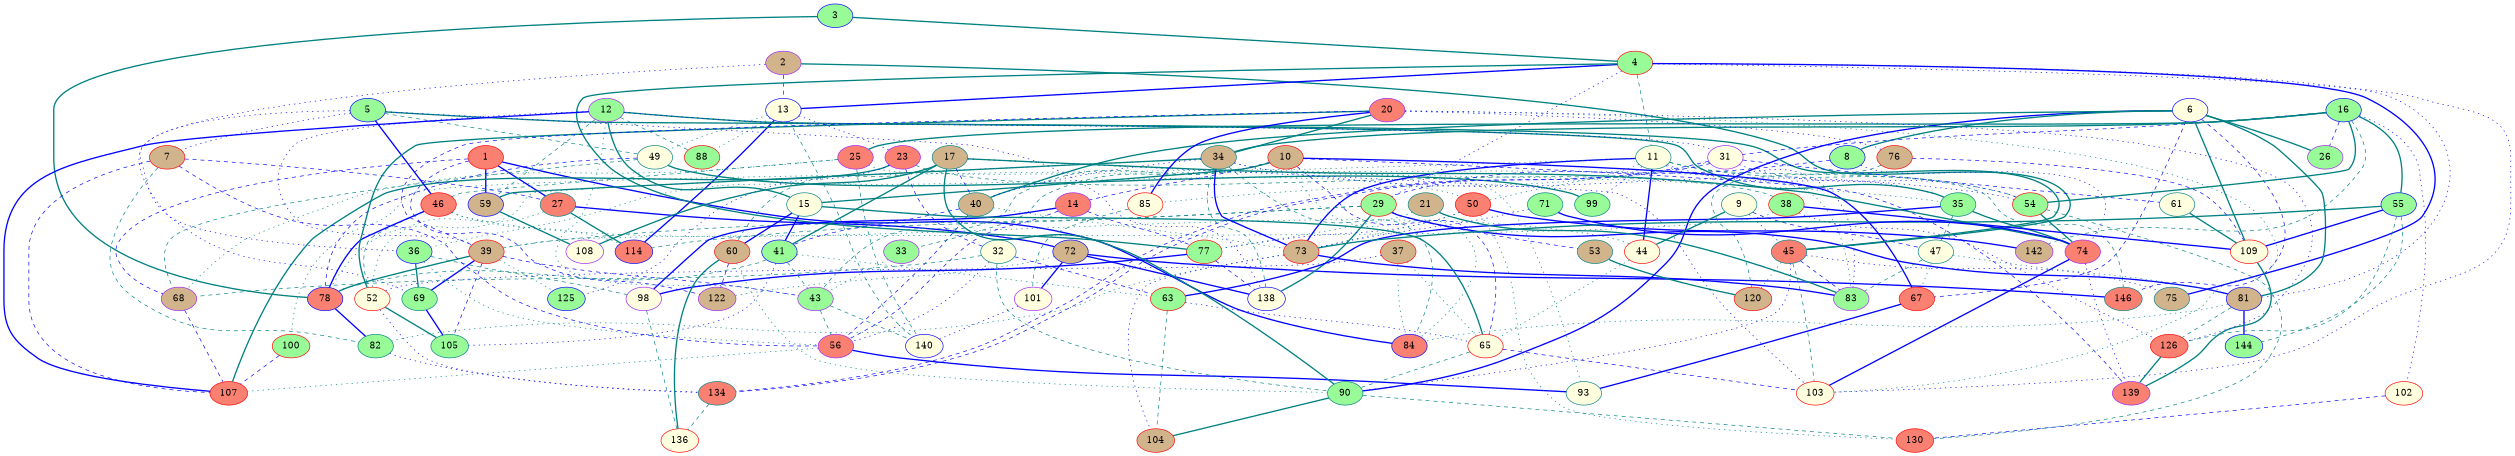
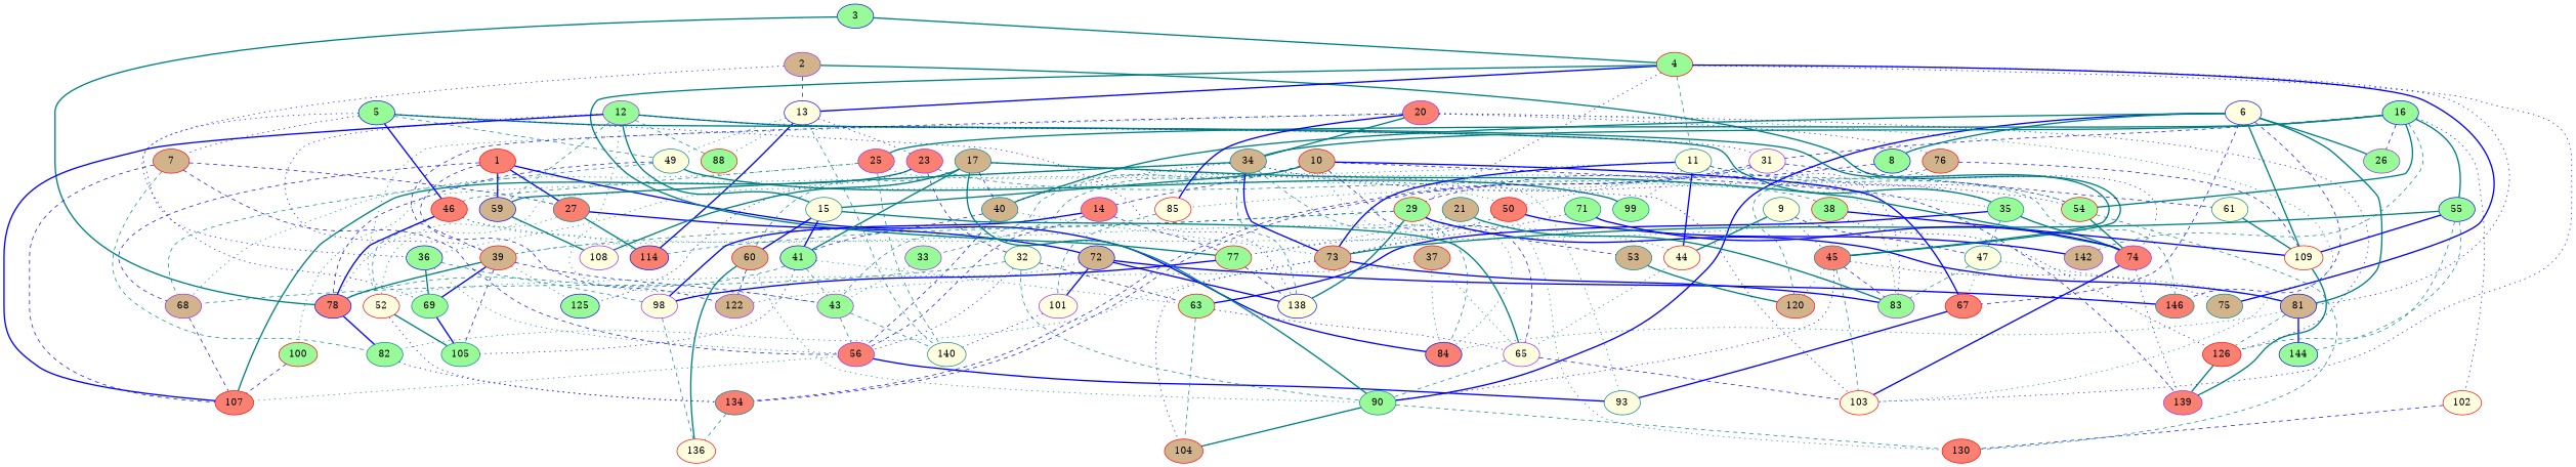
  graph {
    node [color=red fillcolor=palegreen style=filled]
    edge [color=teal style=bold]
    1 [fillcolor=salmon super="+80"]
    27 [color=teal fillcolor=salmon]
    59 [color=blue fillcolor=tan]
    68 [color=purple fillcolor=tan super="+131"]
    84 [color=blue fillcolor=salmon]
    122 [color=purple fillcolor=tan]
    114 [color=blue fillcolor=salmon]
    52 [fillcolor=lightyellow]
    72 [color=blue fillcolor=tan super="+135"]
    108 [color=purple fillcolor=lightyellow super="+145"]
    107 [fillcolor=salmon]
    2 [color=purple fillcolor=tan super="+64"]
    13 [color=blue fillcolor=lightyellow super="+110"]
    36 [color=blue super="+86"]
    45 [color=teal fillcolor=salmon super="+48"]
    49 [color=teal fillcolor=lightyellow super="+96"]
    88
    23 [color=purple fillcolor=salmon super="+24"]
-   140 [color=blue fillcolor=lightyellow]
+   140 [color=teal fillcolor=lightyellow]
    69 [color=teal super="+106"]
    56 [color=purple fillcolor=salmon super="+148"]
    98 [color=purple fillcolor=lightyellow]
    75 [color=teal fillcolor=tan]
    103 [fillcolor=lightyellow super="+128"]
    90 [color=teal super="+137"]
    83 [color=purple super="+95"]
    120 [fillcolor=tan]
    4 [super="+129"]
    11 [color=teal fillcolor=lightyellow super="+28"]
    29 [super="+30"]
    77
    81 [color=blue fillcolor=tan super="+87"]
    3 [color=blue]
    78 [color=blue fillcolor=salmon super="+141"]
    82 [color=teal]
    35 [color=teal super="+51"]
    146 [color=teal fillcolor=salmon]
    44 [fillcolor=lightyellow]
    50 [fillcolor=salmon super="+70"]
    54 [super="+116"]
    73 [fillcolor=tan super="+143"]
    99 [color=teal]
    100
    138 [color=blue fillcolor=lightyellow]
    39 [fillcolor=tan super="+62"]
    53 [color=teal fillcolor=tan]
    126 [fillcolor=salmon]
    144 [color=blue]
    5 [color=blue super="+19"]
    7 [fillcolor=tan]
    46 [fillcolor=salmon super="+97"]
    74 [color=purple fillcolor=salmon super="+113"]
    47 [color=teal fillcolor=lightyellow]
    63 [super="+92"]
    105 [color=teal super="+119"]
    6 [color=blue fillcolor=lightyellow super="+112"]
    8 [color=blue]
    26 [color=purple]
    40 [color=teal fillcolor=tan super="+142"]
    67 [fillcolor=salmon]
    109 [fillcolor=lightyellow super="+124"]
    41 [color=blue super="+42"]
    93 [color=teal fillcolor=lightyellow super="+118"]
    130 [fillcolor=salmon]
    104 [fillcolor=tan]
    139 [color=purple fillcolor=salmon]
    134 [color=teal fillcolor=salmon]
    9 [color=teal fillcolor=lightyellow]
-   65 [fillcolor=lightyellow super="+94"]
+   65 [color=purple fillcolor=lightyellow super="+94"]
    10 [fillcolor=tan super="+147"]
    14 [color=purple fillcolor=salmon super="+57"]
    15 [color=teal fillcolor=lightyellow super="+58"]
    33 [color=purple]
    43 [color=purple super="+123"]
    60 [fillcolor=tan super="+115"]
    n76 [color=purple fillcolor=tan label=142]
    12 [color=purple super="+121"]
    31 [color=purple fillcolor=lightyellow super="+117"]
    85 [fillcolor=lightyellow]
    61 [color=teal fillcolor=lightyellow]
    125 [color=blue]
    32 [color=teal fillcolor=lightyellow super="+89"]
    38 [super="+91"]
    136 [fillcolor=lightyellow]
    16 [color=blue super="+79"]
    25 [color=purple fillcolor=salmon]
    34 [color=teal fillcolor=tan super="+66"]
    55 [color=blue super="+111"]
    102 [fillcolor=lightyellow]
    17 [color=teal fillcolor=tan super="+127"]
    20 [color=purple fillcolor=salmon super="+133"]
    76 [fillcolor=tan]
    101 [color=purple fillcolor=lightyellow]
    21 [color=teal fillcolor=tan]
    37 [fillcolor=tan]
    71 [color=teal]
    1 -- 27 [color=blue]
    1 -- 59 [color=blue]
    1 -- 68 [color=blue style=dashed]
    1 -- 84 [color=blue]
    1 -- 122 [color=blue style=dashed]
    27 -- 114
    27 -- 52 [style=dotted]
    27 -- 72 [color=blue]
    59 -- 108
    68 -- 107 [color=blue style=dashed]
    52 -- 105
    52 -- 134 [color=blue style=dotted]
    72 -- 122 [style=dotted]
    72 -- 146 [color=blue]
    72 -- 138 [color=blue]
    72 -- 101 [color=blue]
    2 -- 13 [color=blue style=dashed weight=2]
    2 -- 36 [color=blue style=dotted]
    2 -- 45
    13 -- 114 [color=blue]
    13 -- 49 [style=dotted]
    13 -- 88 [style=dotted]
    13 -- 23 [color=blue style=dotted]
    13 -- 140 [style=dashed]
    36 -- 69
    36 -- 56 [style=dotted]
    36 -- 98 [style=dashed]
    45 -- 75 [color=blue style=dotted]
    45 -- 103 [style=dashed]
    45 -- 90 [color=blue style=dotted]
    45 -- 83 [color=blue style=dashed]
    45 -- 120 [style=dotted]
    49 -- 68 [style=dashed]
    49 -- 78 [color=blue style=dashed]
    49 -- 50 [style=dotted]
    49 -- 99
    23 -- 107
    23 -- 125 [color=blue style=dotted]
    23 -- 32 [color=blue style=dashed]
    23 -- 38 [style=dashed]
    69 -- 105 [color=blue]
    56 -- 107 [style=dotted]
    56 -- 93 [color=blue]
    98 -- 136 [style=dashed]
    90 -- 130 [style=dashed]
    90 -- 104
    4 -- 13 [color=blue]
    4 -- 75 [color=blue]
    4 -- 103 [color=blue style=dotted]
    4 -- 11 [style=dashed]
    4 -- 29 [color=blue style=dotted]
    4 -- 77
    4 -- 81 [color=blue style=dotted]
    11 -- 83 [color=blue style=dotted]
    11 -- 35 [color=blue style=dotted]
    11 -- 146 [style=dashed]
    11 -- 44 [color=blue]
    11 -- 50 [style=dotted]
    11 -- 54 [style=dashed]
    11 -- 73 [color=blue]
    11 -- 99 [color=blue style=dotted]
    11 -- 100 [style=dotted]
    29 -- 114 [style=dashed]
    29 -- 81 [color=blue]
    29 -- 138
    29 -- 39 [style=dashed]
    29 -- 53 [color=blue style=dashed]
    77 -- 98 [color=blue]
    77 -- 138 [color=blue style=dashed]
    81 -- 84 [style=dotted]
    81 -- 126 [style=dashed]
    81 -- 144 [color=blue]
    3 -- 4
    3 -- 78
    78 -- 82 [color=blue]
    82 -- 134 [color=blue style=dotted]
    35 -- 74
    35 -- 47 [style=dashed]
    35 -- 63 [color=blue]
    44 -- 65 [style=dotted]
    50 -- 77 [color=blue style=dotted]
    50 -- 73 [style=dotted]
    50 -- 130 [style=dotted]
    50 -- n76 [color=blue]
    54 -- 74
    54 -- 130 [style=dashed]
    73 -- 83 [color=blue]
    73 -- 82 [style=dotted]
    73 -- 104 [color=blue style=dotted]
    100 -- 107 [color=blue style=dashed]
    39 -- 69 [color=blue]
    39 -- 78
    39 -- 105 [color=blue style=dashed]
    39 -- 43 [color=blue style=dashed]
    39 -- 125 [style=dotted]
    53 -- 120
    126 -- 139
    5 -- 49 [style=dashed]
    5 -- 69 [color=blue style=dotted]
    5 -- 35
    5 -- 138 [color=blue style=dotted]
    5 -- 7 [color=blue style=dotted]
    5 -- 46 [color=blue]
    7 -- 27 [color=blue style=dashed]
    7 -- 107 [color=blue style=dashed]
    7 -- 56 [color=blue style=dashed]
    7 -- 82 [style=dashed]
    46 -- 114 [style=dotted]
    46 -- 52 [style=dashed]
    46 -- 78 [color=blue]
    46 -- 44 [style=dotted]
    74 -- 103 [color=blue]
    74 -- 139 [color=blue style=dotted]
    47 -- 83 [style=dashed]
    47 -- 81 [style=dotted]
    47 -- 67 [style=dotted]
    63 -- 104 [style=dashed]
    63 -- 65 [color=blue style=dotted]
    6 -- 90 [color=blue]
    6 -- 81
    6 -- 146 [color=blue style=dashed]
    6 -- 8
    6 -- 26
    6 -- 40
    6 -- 67 [color=blue style=dashed]
    6 -- 109
    8 -- 29 [color=blue style=dashed]
    8 -- 74 [color=blue style=dotted]
    40 -- 56 [color=blue style=dashed]
    40 -- 73 [style=dotted]
    40 -- 41 [color=blue style=dashed]
    67 -- 93 [color=blue]
    109 -- 139
    41 -- 78 [style=dashed]
    41 -- 63 [style=dotted]
    41 -- 105 [color=blue style=dotted]
    41 -- 43 [style=dashed]
    134 -- 136 [style=dashed]
    9 -- 45 [color=blue style=dotted]
    9 -- 44
    9 -- 47 [color=blue style=dashed]
    65 -- 103 [color=blue style=dashed weight=2]
    65 -- 90 [style=dashed]
    10 -- 84 [style=dotted]
    10 -- 67 [color=blue]
    10 -- 139 [color=blue style=dashed]
    10 -- 65 [color=blue style=dashed]
    10 -- 14 [color=blue style=dashed]
    10 -- 15
    10 -- 33 [style=dashed]
    10 -- 43 [style=dashed]
    14 -- 56 [color=blue style=dashed]
    14 -- 98 [color=blue weight=2]
    14 -- 77 [color=blue style=dashed]
    15 -- 41 [color=blue]
    15 -- 65
    15 -- 60 [color=blue]
    33 -- 43 [style=dotted]
    43 -- 140 [style=dashed]
    43 -- 56 [style=dashed]
    60 -- 122 [color=blue style=dashed]
    60 -- 90 [style=dotted]
    60 -- 136
    12 -- 59 [style=dashed]
    12 -- 107 [color=blue]
    12 -- 45
    12 -- 88 [style=dashed]
    12 -- 39 [color=blue style=dotted]
    12 -- 15
    12 -- 43 [style=dotted]
    12 -- 31 [color=blue style=dotted]
    31 -- 54 [color=blue style=dotted]
    31 -- 134 [color=blue style=dashed]
    31 -- 134 [color=blue style=dashed]
    31 -- 85 [style=dotted]
    31 -- 61 [color=blue style=dashed]
    85 -- 101 [style=dashed]
    61 -- 109
    32 -- 68 [style=dashed]
    32 -- 56 [color=blue style=dotted]
    32 -- 90 [style=dashed]
    32 -- 63 [color=blue style=dashed]
    38 -- 39 [style=dotted]
    38 -- 126 [color=blue style=dotted]
    38 -- 109 [color=blue]
    16 -- 54
    16 -- 26 [color=blue style=dashed]
    16 -- n76 [style=dashed]
    16 -- 31 [color=blue style=dashed]
    16 -- 25
    16 -- 34
    16 -- 55
    16 -- 102 [color=blue style=dotted]
    25 -- 68 [style=dotted]
    25 -- 140 [style=dashed]
    25 -- 46 [style=dashed]
    25 -- 93 [style=dotted]
    34 -- 59
    34 -- 84 [style=dashed]
    34 -- 83 [style=dotted]
    34 -- 78 [style=dotted]
    34 -- 54 [color=blue style=dotted]
    34 -- 73 [color=blue]
    34 -- 138 [style=dashed]
    34 -- 40 [color=blue style=dotted]
    55 -- 73
    55 -- 126 [style=dashed]
    55 -- 144 [style=dashed]
    55 -- 109 [color=blue]
    102 -- 130 [color=blue style=dashed]
    17 -- 108
    17 -- 36 [style=dotted]
    17 -- 103 [color=blue style=dotted]
    17 -- 90
    17 -- 35 [style=dotted]
    17 -- 74
    17 -- 40 [color=blue style=dashed]
    17 -- 41
    17 -- 60 [style=dashed]
-   20 -- 52
+   20 -- 52 [style=dotted]
    20 -- 103 [style=dotted]
    20 -- 39 [color=blue style=dashed]
    20 -- 126 [color=blue style=dotted]
    20 -- 85 [color=blue]
    20 -- 34
    20 -- 76 [color=blue style=dotted weight=2]
    76 -- 120 [style=dashed]
    76 -- 109 [color=blue style=dashed]
    101 -- 140 [color=blue style=dotted]
    21 -- 83
    21 -- 77 [style=dotted]
    37 -- 84 [style=dotted]
-   37 -- 52 [color=blue style=dotted]
+   37 -- 52 [style=dotted]
    37 -- 65 [style=dotted]
    71 -- 73 [color=blue style=dotted]
    71 -- 74 [color=blue]
  }
